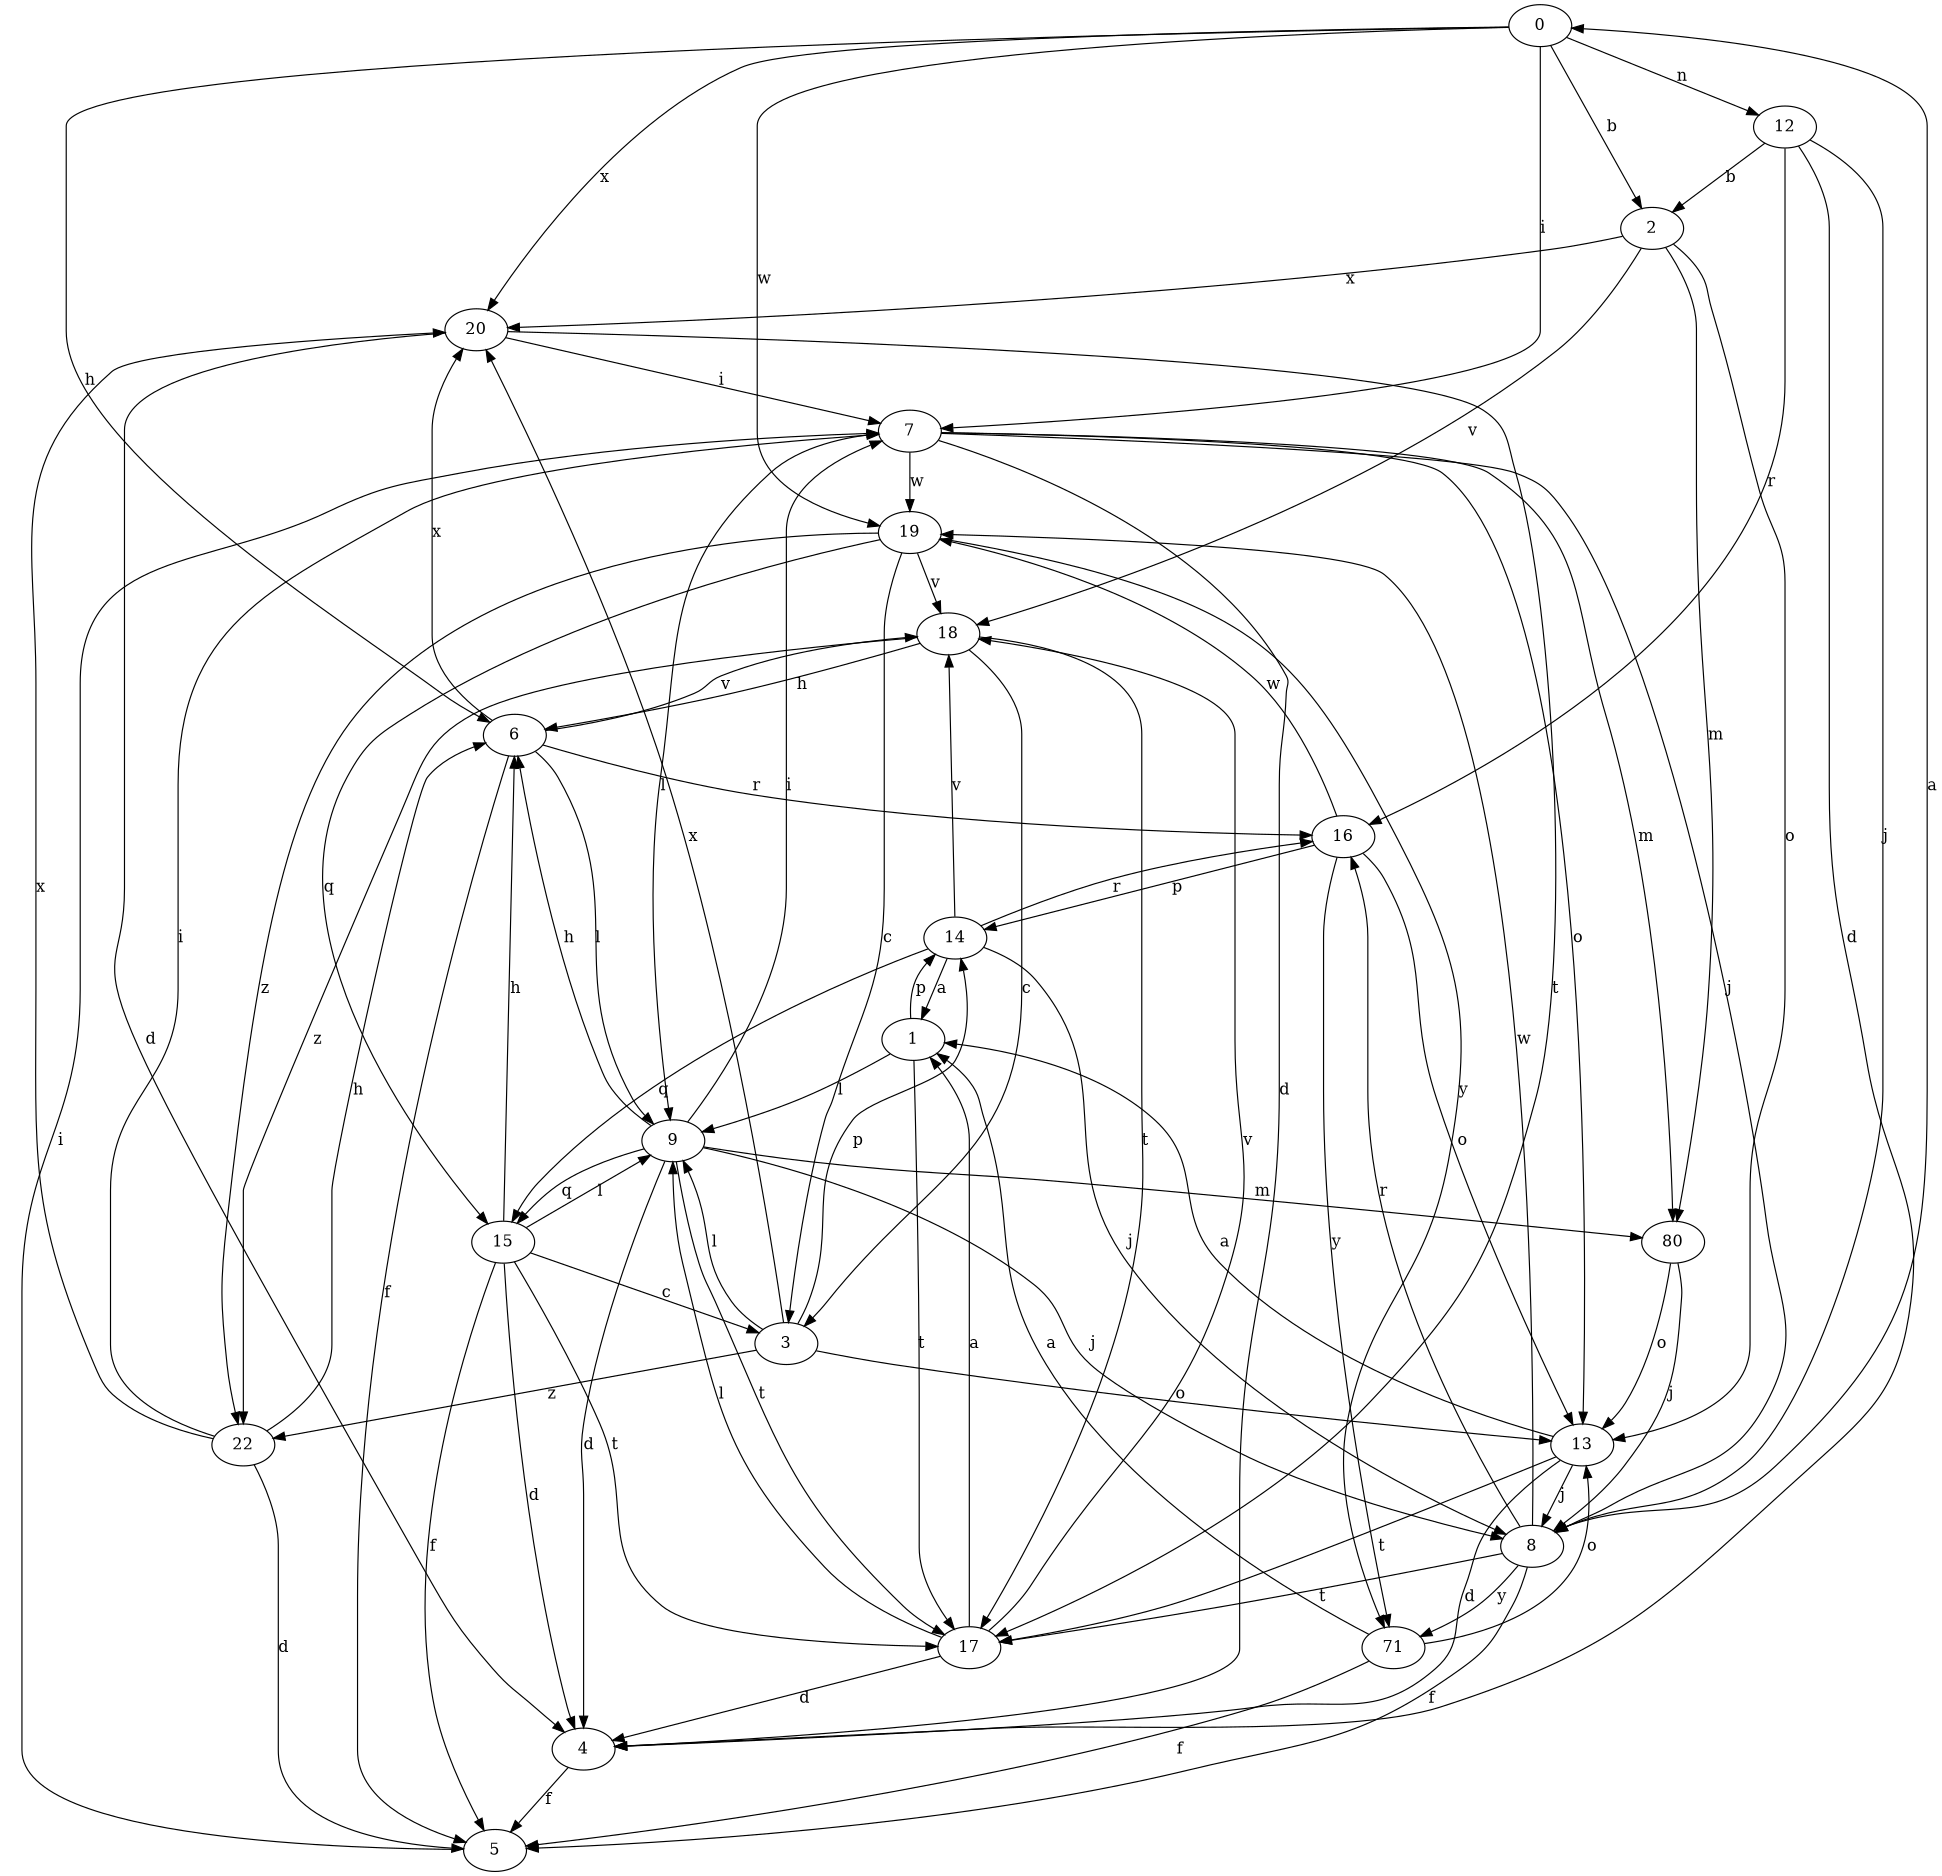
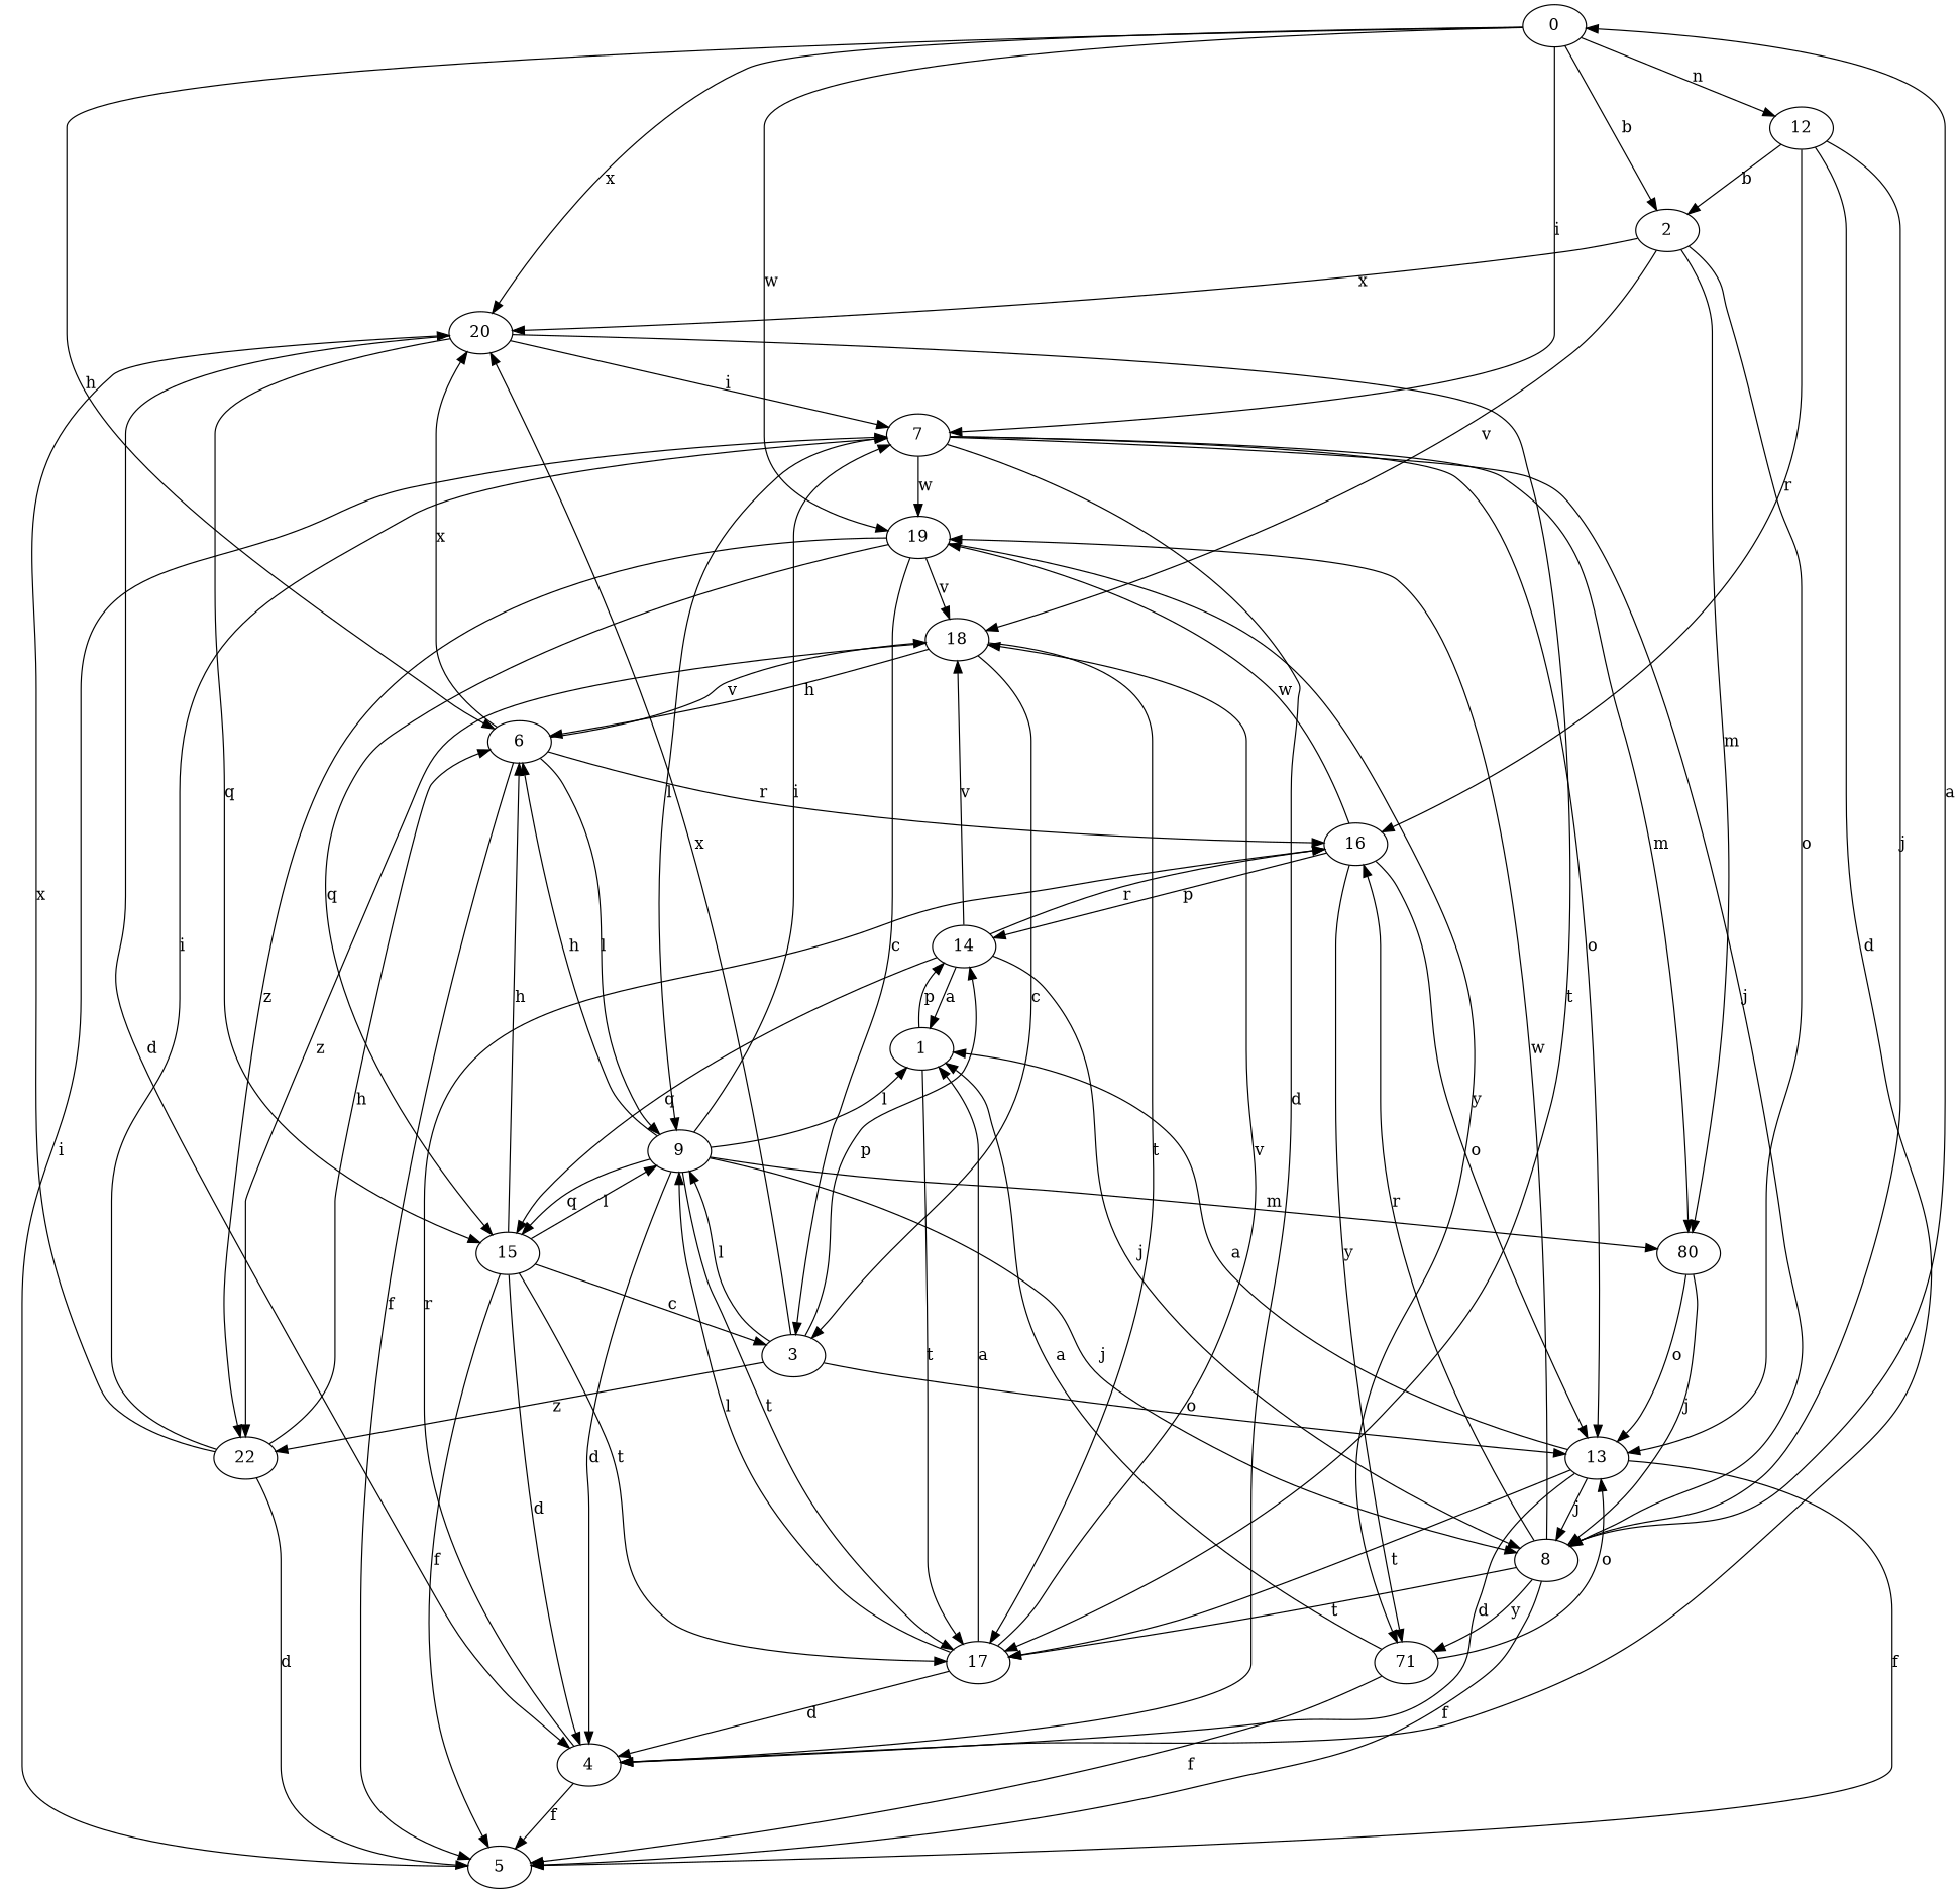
  strict digraph {
    0
    2
    6
    7
    12
    19
    20
    n8 [label=80]
    13
    18
    9
    5
    16
    4
    8
    3
    22
    n18 [label=71]
    15
    17
    1
    14
    0 -> 2 [label=b]
    0 -> 6 [label=h]
    0 -> 7 [label=i]
    0 -> 12 [label=n]
    0 -> 19 [label=w]
    0 -> 20 [label=x]
    2 -> 20 [label=x]
    2 -> n8 [label=m]
    2 -> 13 [label=o]
    2 -> 18 [label=v]
    6 -> 20 [label=x]
    6 -> 18 [label=v]
    6 -> 9 [label=l]
    6 -> 5 [label=f]
    6 -> 16 [label=r]
    7 -> 19 [label=w]
    7 -> n8 [label=m]
    7 -> 13 [label=o]
    7 -> 9 [label=l]
    7 -> 4 [label=d]
    7 -> 8 [label=j]
    12 -> 2 [label=b]
    12 -> 16 [label=r]
    12 -> 4 [label=d]
    12 -> 8 [label=j]
    19 -> 18 [label=v]
    19 -> 3 [label=c]
    19 -> 22 [label=z]
    19 -> n18 [label=y]
    19 -> 15 [label=q]
    20 -> 7 [label=i]
    20 -> 4 [label=d]
+   20 -> 15 [label=q]
    20 -> 17 [label=t]
    n8 -> 13 [label=o]
    n8 -> 8 [label=j]
+   13 -> 5 [label=f]
    13 -> 4 [label=d]
    13 -> 8 [label=j]
    13 -> 17 [label=t]
    13 -> 1 [label=a]
    18 -> 6 [label=h]
    18 -> 3 [label=c]
    18 -> 22 [label=z]
    18 -> 17 [label=t]
    9 -> 6 [label=h]
    9 -> 7 [label=i]
    9 -> n8 [label=m]
    9 -> 4 [label=d]
    9 -> 8 [label=j]
    9 -> 15 [label=q]
    9 -> 17 [label=t]
    5 -> 7 [label=i]
    16 -> 19 [label=w]
    16 -> 13 [label=o]
    16 -> n18 [label=y]
    16 -> 14 [label=p]
    4 -> 5 [label=f]
+   4 -> 16 [label=r]
    8 -> 0 [label=a]
    8 -> 19 [label=w]
    8 -> 5 [label=f]
    8 -> 16 [label=r]
    8 -> n18 [label=y]
    8 -> 17 [label=t]
    3 -> 20 [label=x]
    3 -> 13 [label=o]
    3 -> 9 [label=l]
    3 -> 22 [label=z]
    3 -> 14 [label=p]
    22 -> 6 [label=h]
    22 -> 7 [label=i]
    22 -> 20 [label=x]
    22 -> 5 [label=d]
    n18 -> 13 [label=o]
    n18 -> 5 [label=f]
    n18 -> 1 [label=a]
    15 -> 6 [label=h]
    15 -> 9 [label=l]
    15 -> 5 [label=f]
    15 -> 4 [label=d]
    15 -> 3 [label=c]
    15 -> 17 [label=t]
    17 -> 18 [label=v]
    17 -> 9 [label=l]
    17 -> 4 [label=d]
    17 -> 1 [label=a]
-   1 -> 9 [label=l]
+   9 -> 1 [label=l]
    1 -> 17 [label=t]
    1 -> 14 [label=p]
    14 -> 18 [label=v]
    14 -> 16 [label=r]
    14 -> 8 [label=j]
    14 -> 15 [label=q]
    14 -> 1 [label=a]
  }
